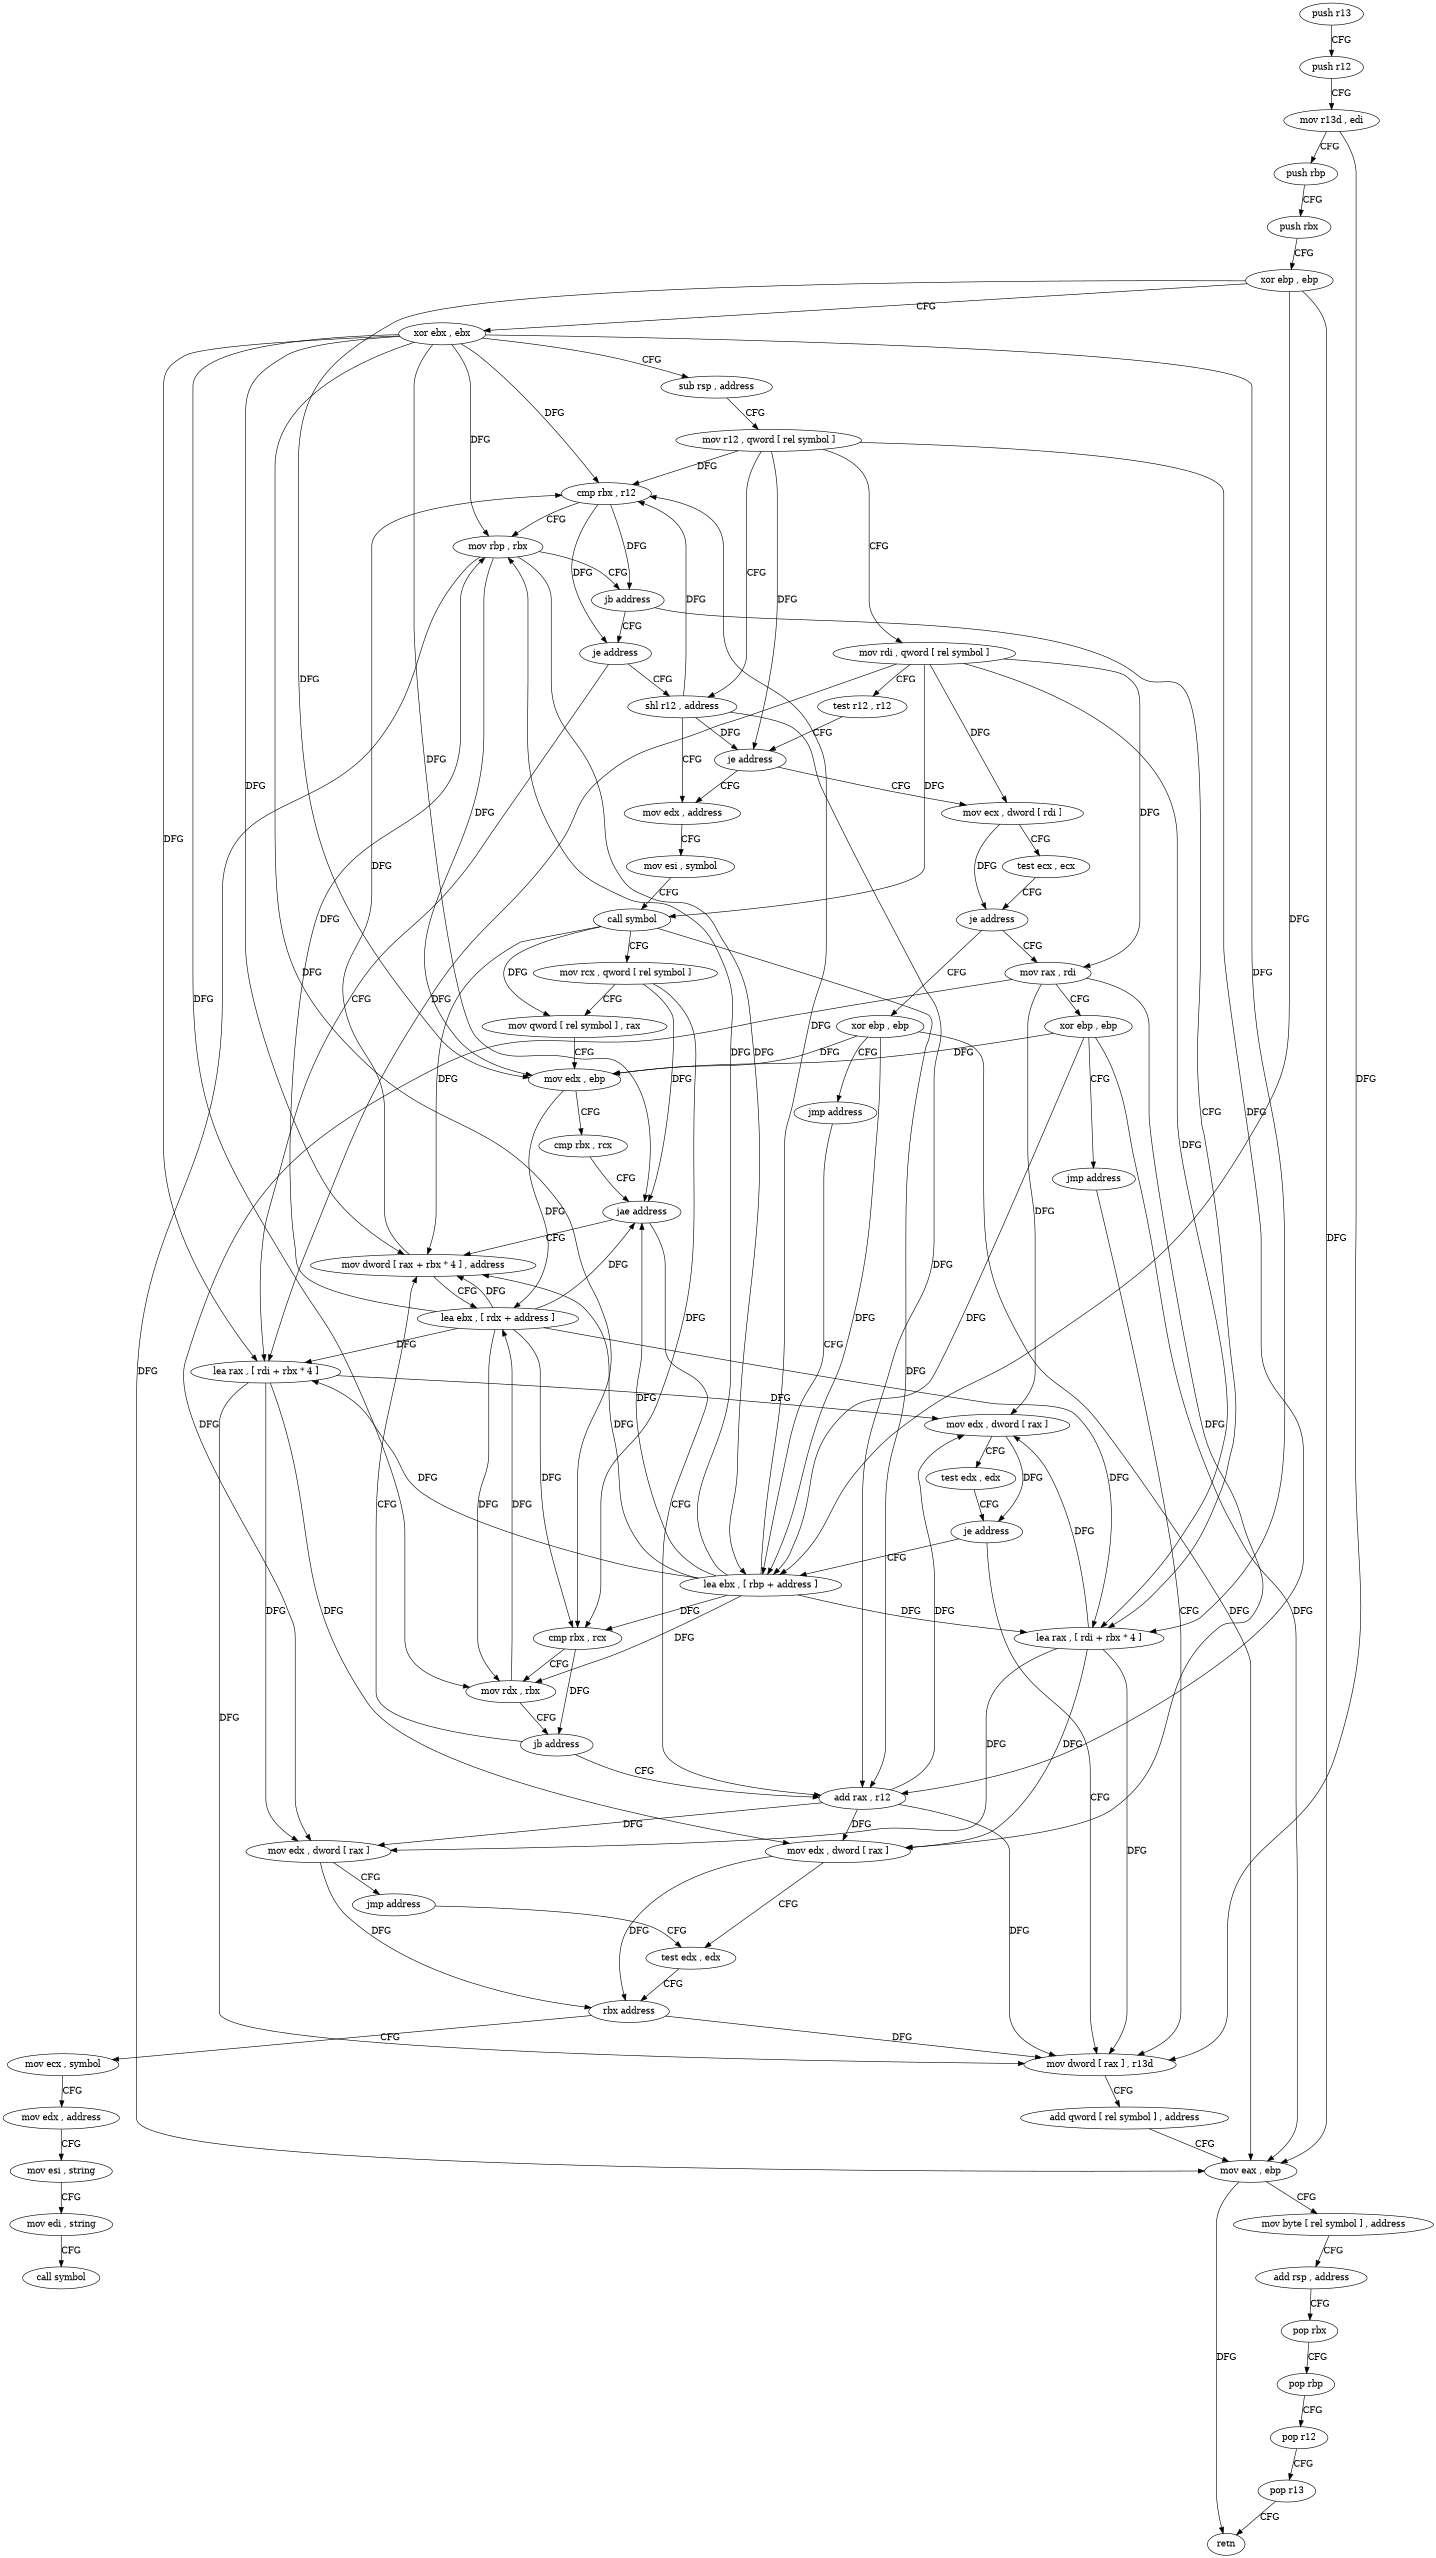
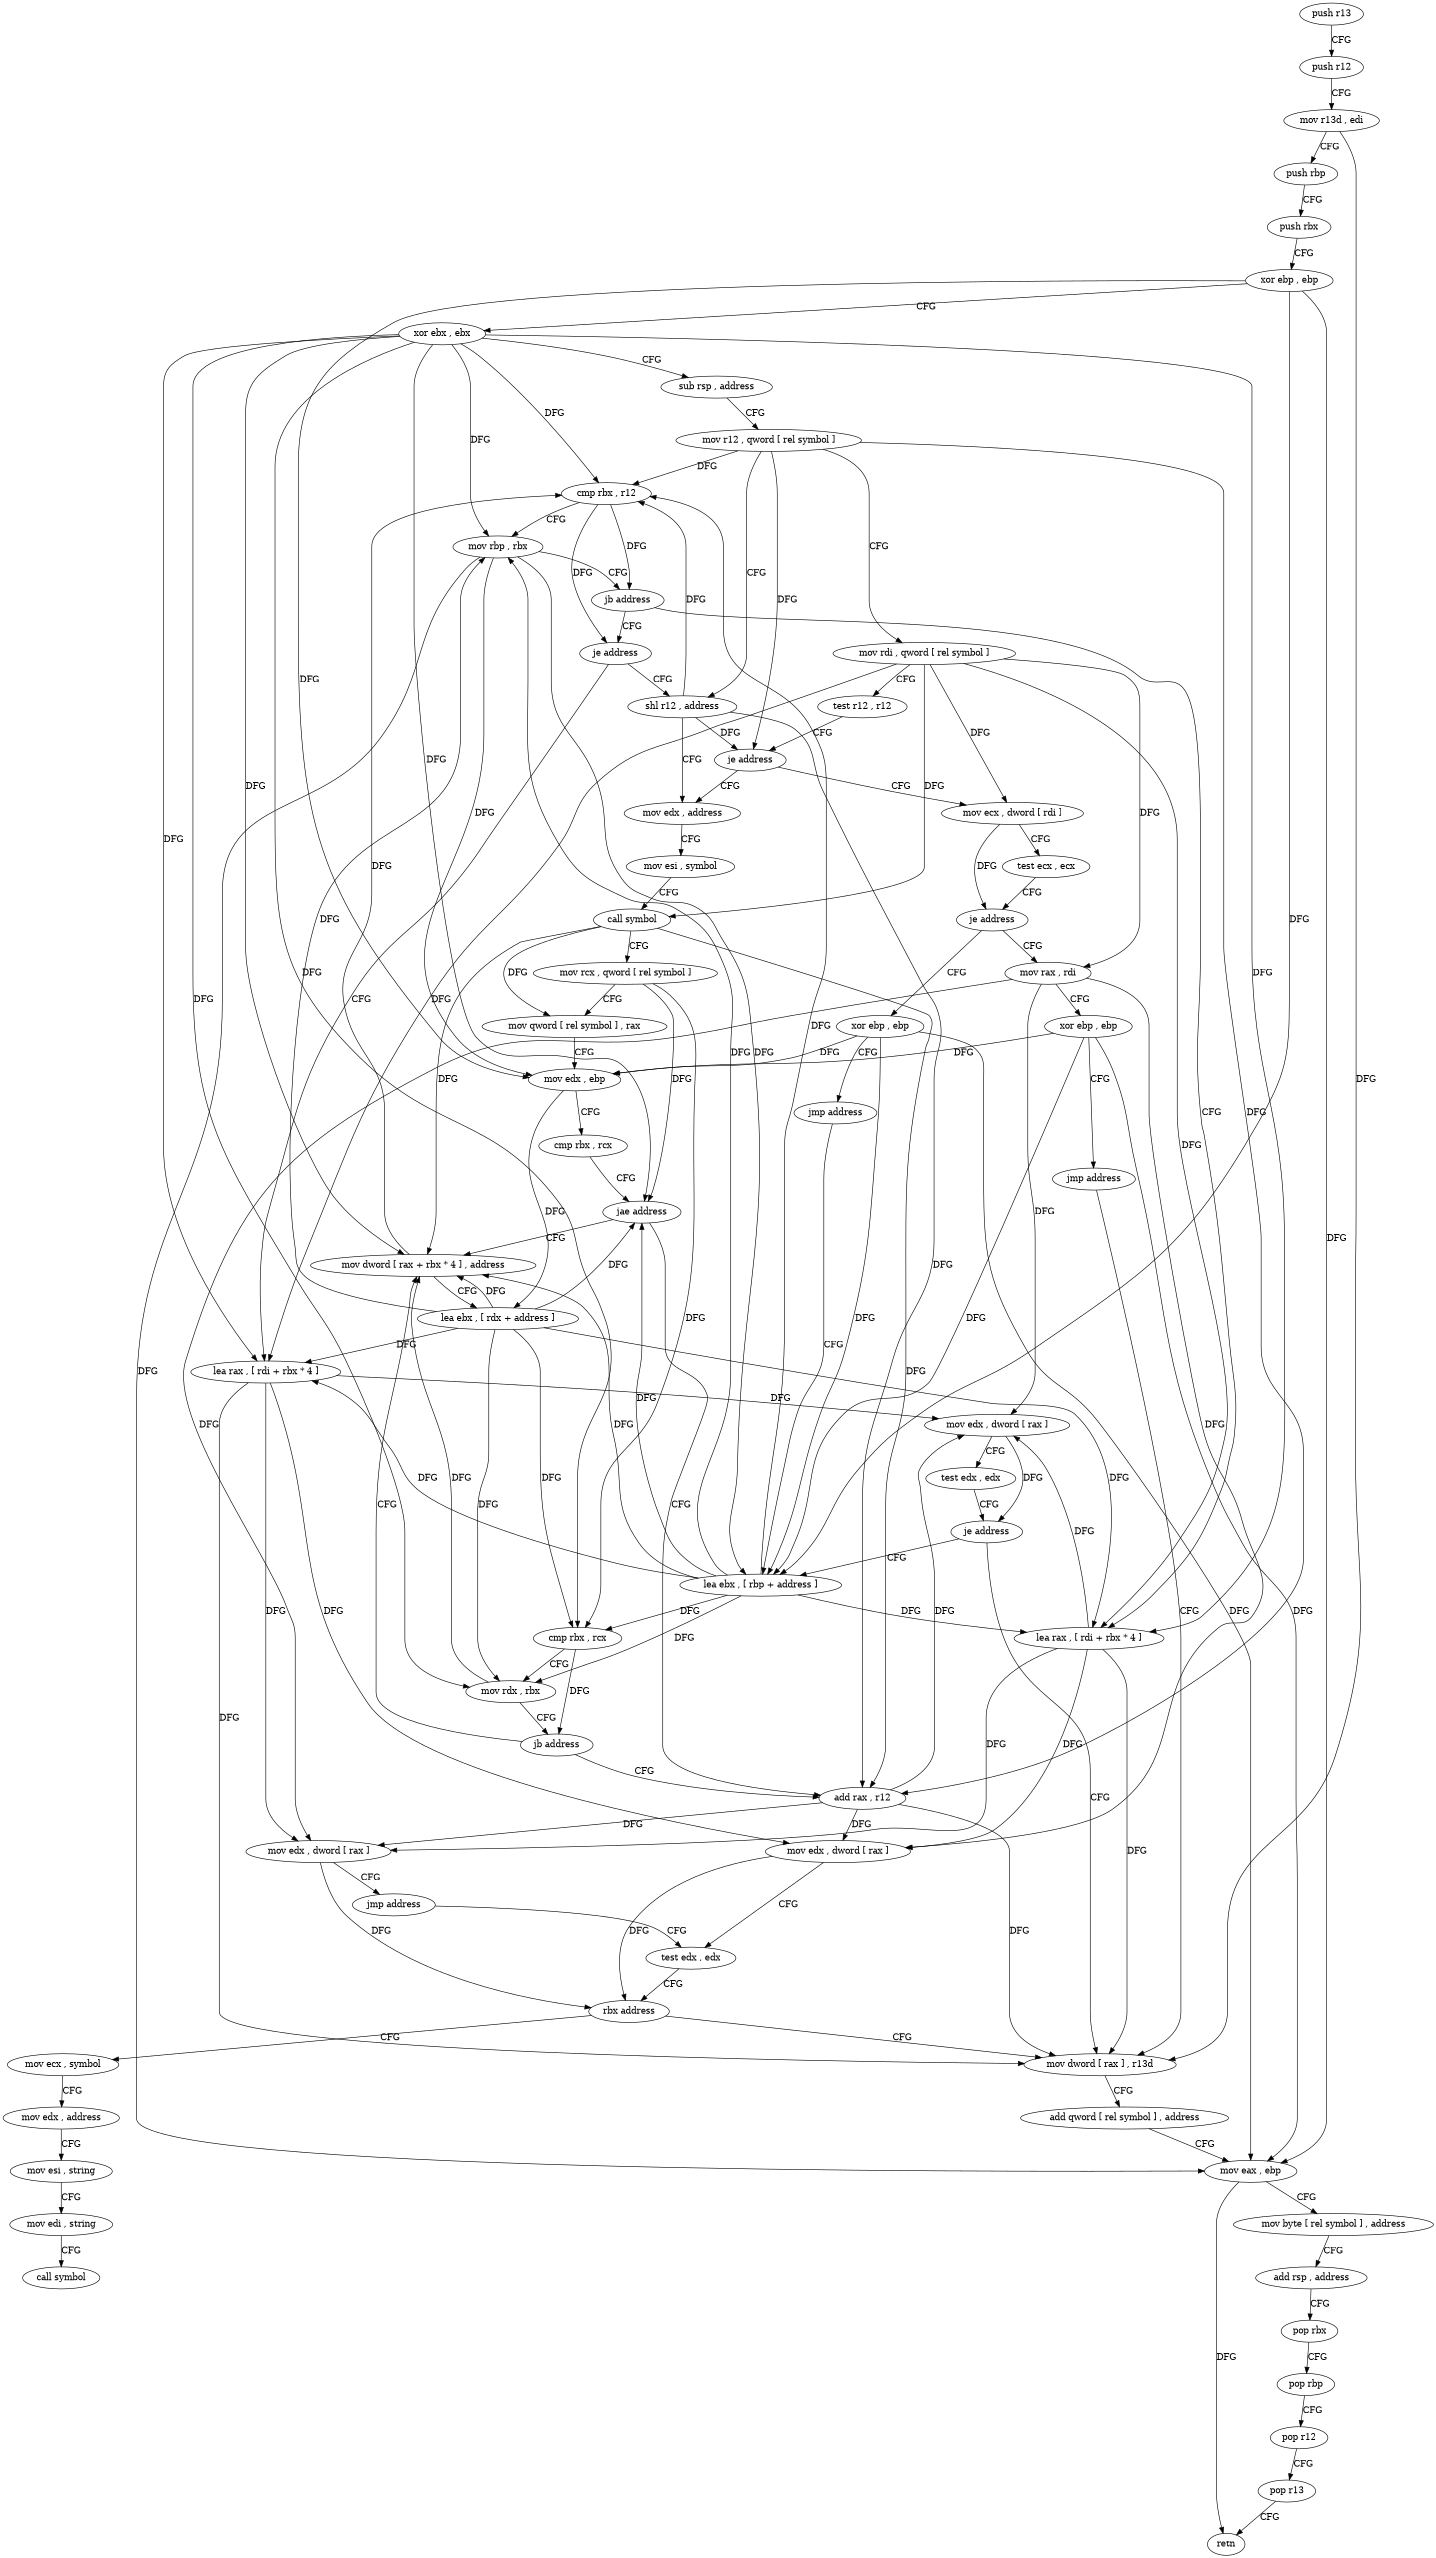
  digraph {
    n1 [label="push r13"]
    n2 [label="push r12"]
    n3 [label="mov r13d , edi"]
    n4 [label="push rbp"]
    n5 [label="mov dword [ rax ] , r13d"]
    n6 [label="push rbx"]
    n7 [label="add qword [ rel symbol ] , address"]
    n8 [label="xor ebp , ebp"]
    n9 [label="xor ebx , ebx"]
    n10 [label="mov edx , ebp"]
    n11 [label="lea ebx , [ rbp + address ]"]
    n12 [label="mov eax , ebp"]
    n13 [label="sub rsp , address"]
    n14 [label="jae address"]
    n15 [label="mov dword [ rax + rbx * 4 ] , address"]
    n16 [label="cmp rbx , rcx"]
    n17 [label="mov rdx , rbx"]
    n18 [label="cmp rbx , r12"]
    n19 [label="mov rbp , rbx"]
    n20 [label="lea rax , [ rdi + rbx * 4 ]"]
    n21 [label="lea rax , [ rdi + rbx * 4 ]"]
    n22 [label="cmp rbx , rcx"]
    n23 [label="lea ebx , [ rdx + address ]"]
    n24 [label="mov byte [ rel symbol ] , address"]
    n25 [label=retn]
    n26 [label="mov r12 , qword [ rel symbol ]"]
    n27 [label="add rax , r12"]
    n28 [label="jb address"]
    n29 [label="jb address"]
    n30 [label="je address"]
    n31 [label="mov edx , dword [ rax ]"]
    n32 [label="mov edx , dword [ rax ]"]
    n33 [label="mov edx , dword [ rax ]"]
    n34 [label="mov rdi , qword [ rel symbol ]"]
    n35 [label="je address"]
    n36 [label="shl r12 , address"]
    n37 [label="test r12 , r12"]
    n38 [label="mov ecx , dword [ rdi ]"]
    n39 [label="call symbol"]
    n40 [label="mov rax , rdi"]
    n41 [label="mov edx , address"]
    n42 [label="test ecx , ecx"]
    n43 [label="je address"]
    n44 [label="mov rcx , qword [ rel symbol ]"]
    n45 [label="mov qword [ rel symbol ] , rax"]
    n46 [label="xor ebp , ebp"]
    n47 [label="mov esi , symbol"]
    n48 [label="xor ebp , ebp"]
    n49 [label="jmp address"]
    n50 [label="rbx address"]
    n51 [label="test edx , edx"]
    n52 [label="je address"]
    n53 [label="test edx , edx"]
    n54 [label="jmp address"]
    n55 [label="jmp address"]
    n56 [label="mov ecx , symbol"]
    n57 [label="mov edx , address"]
    n58 [label="mov esi , string"]
    n59 [label="add rsp , address"]
    n60 [label="pop rbx"]
    n61 [label="pop rbp"]
    n62 [label="pop r12"]
    n63 [label="pop r13"]
    n64 [label="mov edi , string"]
    n65 [label="call symbol"]
    n1 -> n2 [label=CFG]
    n2 -> n3 [label=CFG]
    n3 -> n4 [label=CFG]
    n3 -> n5 [label=DFG]
    n4 -> n6 [label=CFG]
    n5 -> n7 [label=CFG]
    n6 -> n8 [label=CFG]
    n7 -> n12 [label=CFG]
    n8 -> n9 [label=CFG]
    n8 -> n10 [label=DFG]
    n8 -> n11 [label=DFG]
    n8 -> n12 [label=DFG]
    n9 -> n13 [label=CFG]
    n9 -> n14 [label=DFG]
    n9 -> n15 [label=DFG]
    n9 -> n16 [label=DFG]
    n9 -> n17 [label=DFG]
    n9 -> n18 [label=DFG]
    n9 -> n19 [label=DFG]
    n9 -> n20 [label=DFG]
    n9 -> n21 [label=DFG]
    n10 -> n22 [label=CFG]
    n10 -> n23 [label=DFG]
    n11 -> n14 [label=DFG]
    n11 -> n15 [label=DFG]
    n11 -> n16 [label=DFG]
    n11 -> n17 [label=DFG]
    n11 -> n18 [label=DFG]
    n11 -> n19 [label=DFG]
    n11 -> n20 [label=DFG]
    n11 -> n21 [label=DFG]
    n12 -> n24 [label=CFG]
    n12 -> n25 [label=DFG]
    n13 -> n26 [label=CFG]
    n14 -> n15 [label=CFG]
    n14 -> n27 [label=CFG]
    n15 -> n18 [label=DFG]
    n15 -> n23 [label=CFG]
    n16 -> n17 [label=CFG]
    n16 -> n28 [label=DFG]
-   n17 -> n23 [label=DFG]
+   n17 -> n15 [label=DFG]
    n17 -> n28 [label=CFG]
    n18 -> n19 [label=CFG]
    n18 -> n29 [label=DFG]
    n18 -> n30 [label=DFG]
    n19 -> n10 [label=DFG]
    n19 -> n11 [label=DFG]
    n19 -> n12 [label=DFG]
    n19 -> n29 [label=CFG]
    n20 -> n5 [label=DFG]
    n20 -> n31 [label=DFG]
    n20 -> n32 [label=DFG]
    n20 -> n33 [label=DFG]
    n21 -> n5 [label=DFG]
    n21 -> n31 [label=DFG]
    n21 -> n32 [label=DFG]
    n21 -> n33 [label=DFG]
    n22 -> n14 [label=CFG]
    n23 -> n14 [label=DFG]
    n23 -> n15 [label=DFG]
    n23 -> n16 [label=DFG]
    n23 -> n17 [label=DFG]
    n23 -> n19 [label=DFG]
    n23 -> n20 [label=DFG]
    n23 -> n21 [label=DFG]
    n24 -> n59 [label=CFG]
    n26 -> n18 [label=DFG]
    n26 -> n27 [label=DFG]
    n26 -> n34 [label=CFG]
    n26 -> n35 [label=DFG]
    n26 -> n36 [label=CFG]
    n27 -> n5 [label=DFG]
    n27 -> n31 [label=DFG]
    n27 -> n32 [label=DFG]
    n27 -> n33 [label=DFG]
    n28 -> n15 [label=CFG]
    n28 -> n27 [label=CFG]
    n29 -> n20 [label=CFG]
    n29 -> n30 [label=CFG]
    n30 -> n21 [label=CFG]
    n30 -> n36 [label=CFG]
    n31 -> n49 [label=CFG]
    n31 -> n50 [label=DFG]
    n32 -> n51 [label=CFG]
    n32 -> n52 [label=DFG]
    n33 -> n50 [label=DFG]
    n33 -> n53 [label=CFG]
    n34 -> n20 [label=DFG]
    n34 -> n21 [label=DFG]
    n34 -> n37 [label=CFG]
    n34 -> n38 [label=DFG]
    n34 -> n39 [label=DFG]
    n34 -> n40 [label=DFG]
    n35 -> n38 [label=CFG]
    n35 -> n41 [label=CFG]
    n36 -> n18 [label=DFG]
    n36 -> n27 [label=DFG]
    n36 -> n35 [label=DFG]
    n36 -> n41 [label=CFG]
    n37 -> n35 [label=CFG]
    n38 -> n42 [label=CFG]
    n38 -> n43 [label=DFG]
    n39 -> n15 [label=DFG]
    n39 -> n27 [label=DFG]
    n39 -> n44 [label=CFG]
    n39 -> n45 [label=DFG]
    n40 -> n31 [label=DFG]
    n40 -> n32 [label=DFG]
    n40 -> n33 [label=DFG]
    n40 -> n46 [label=CFG]
    n41 -> n47 [label=CFG]
    n42 -> n43 [label=CFG]
    n43 -> n40 [label=CFG]
    n43 -> n48 [label=CFG]
    n44 -> n14 [label=DFG]
    n44 -> n16 [label=DFG]
    n44 -> n45 [label=CFG]
    n45 -> n10 [label=CFG]
    n46 -> n10 [label=DFG]
    n46 -> n11 [label=DFG]
    n46 -> n12 [label=DFG]
    n46 -> n55 [label=CFG]
    n47 -> n39 [label=CFG]
    n48 -> n10 [label=DFG]
    n48 -> n11 [label=DFG]
    n48 -> n12 [label=DFG]
    n48 -> n54 [label=CFG]
    n49 -> n53 [label=CFG]
-   n50 -> n5 [label=DFG]
+   n50 -> n5 [label=CFG]
    n50 -> n56 [label=CFG]
    n51 -> n52 [label=CFG]
    n52 -> n5 [label=CFG]
    n52 -> n11 [label=CFG]
    n53 -> n50 [label=CFG]
    n54 -> n11 [label=CFG]
    n55 -> n5 [label=CFG]
    n56 -> n57 [label=CFG]
    n57 -> n58 [label=CFG]
    n58 -> n64 [label=CFG]
    n59 -> n60 [label=CFG]
    n60 -> n61 [label=CFG]
    n61 -> n62 [label=CFG]
    n62 -> n63 [label=CFG]
    n63 -> n25 [label=CFG]
    n64 -> n65 [label=CFG]
  }
